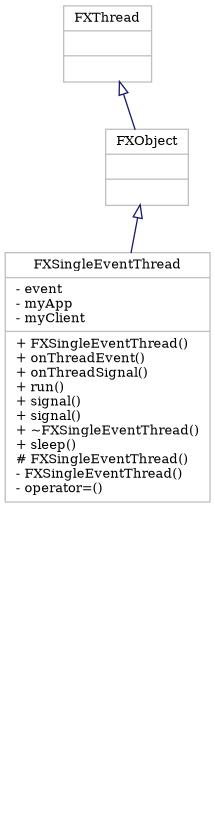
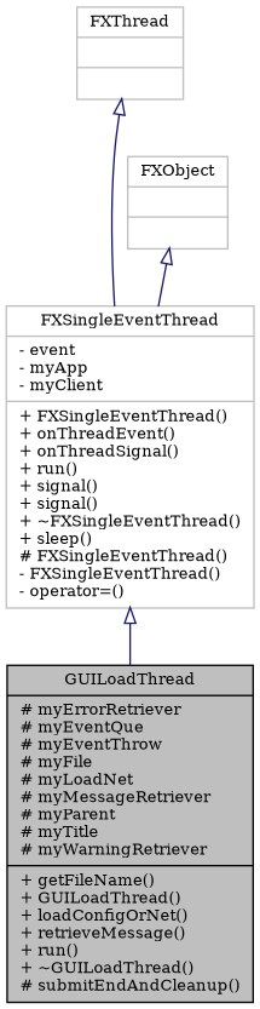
  digraph {
    fontname="DejaVu Serif"
    node [color=grey75 fillcolor=white fontname="DejaVu Serif" fontsize=10 shape=record style=filled]
    edge [arrowtail=onormal color=midnightblue dir=back fontname="DejaVu Serif" fontsize=10 labelfontname=Helvetica labelfontsize=10 style=solid]
+   n1 [color=black fillcolor=grey75 fontcolor=black height=0.2 label="{GUILoadThread\n|# myErrorRetriever\l# myEventQue\l# myEventThrow\l# myFile\l# myLoadNet\l# myMessageRetriever\l# myParent\l# myTitle\l# myWarningRetriever\l|+ getFileName()\l+ GUILoadThread()\l+ loadConfigOrNet()\l+ retrieveMessage()\l+ run()\l+ ~GUILoadThread()\l# submitEndAndCleanup()\l}" width=0.4]
    n2 [height=0.2 label="{FXSingleEventThread\n|- event\l- myApp\l- myClient\l|+ FXSingleEventThread()\l+ onThreadEvent()\l+ onThreadSignal()\l+ run()\l+ signal()\l+ signal()\l+ ~FXSingleEventThread()\l+ sleep()\l# FXSingleEventThread()\l- FXSingleEventThread()\l- operator=()\l}" width=0.4]
    n3 [height=0.2 label="{FXObject\n||}" width=0.4]
    n4 [height=0.2 label="{FXThread\n||}" width=0.4]
+   n2 -> n1
    n3 -> n2
-   n4 -> n3
+   n4 -> n2
  }
